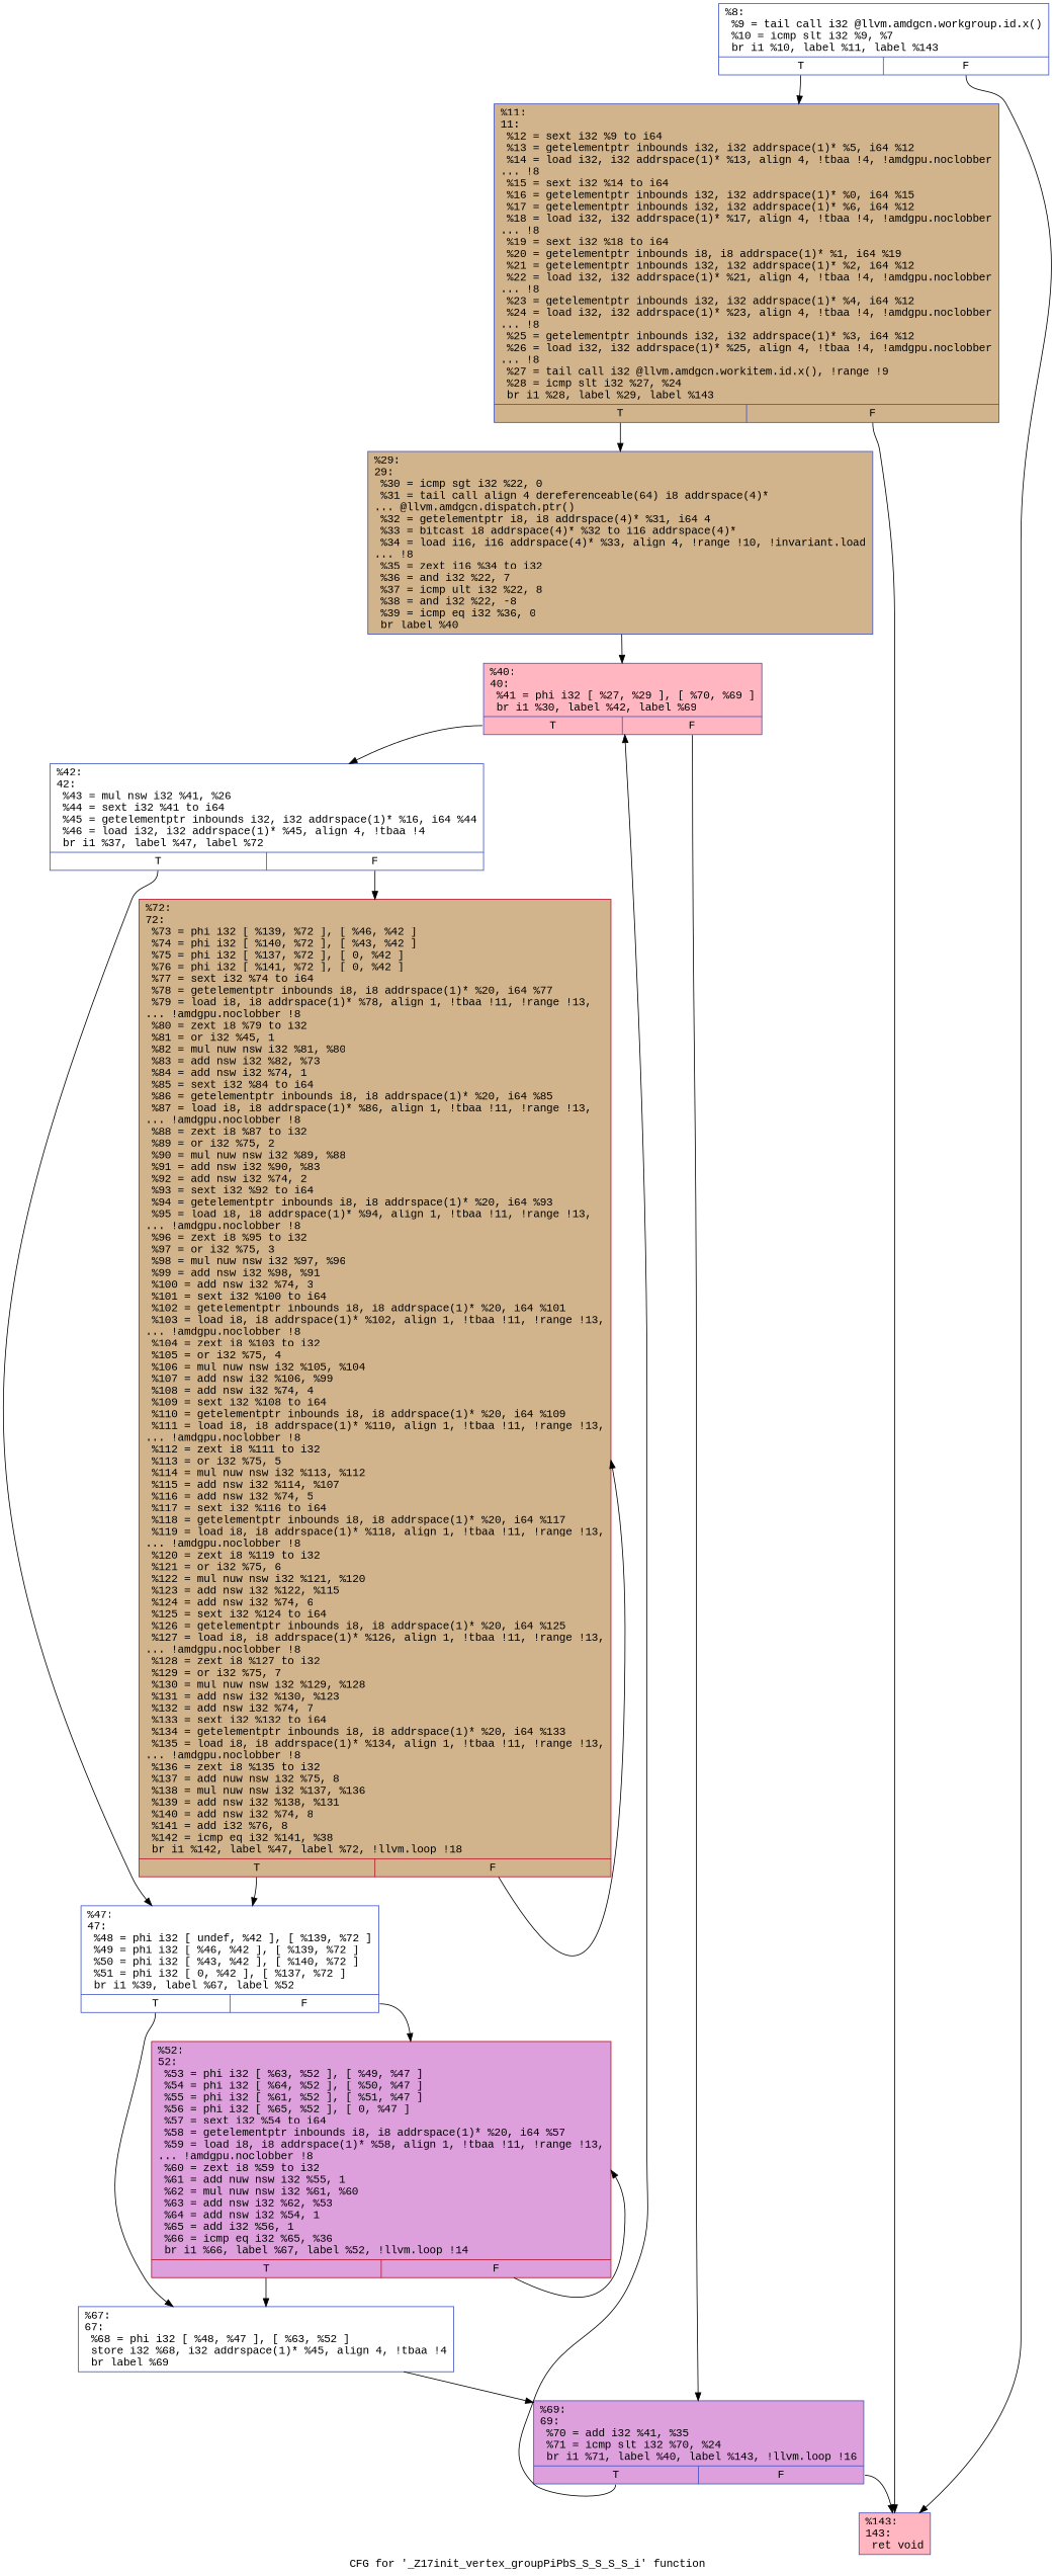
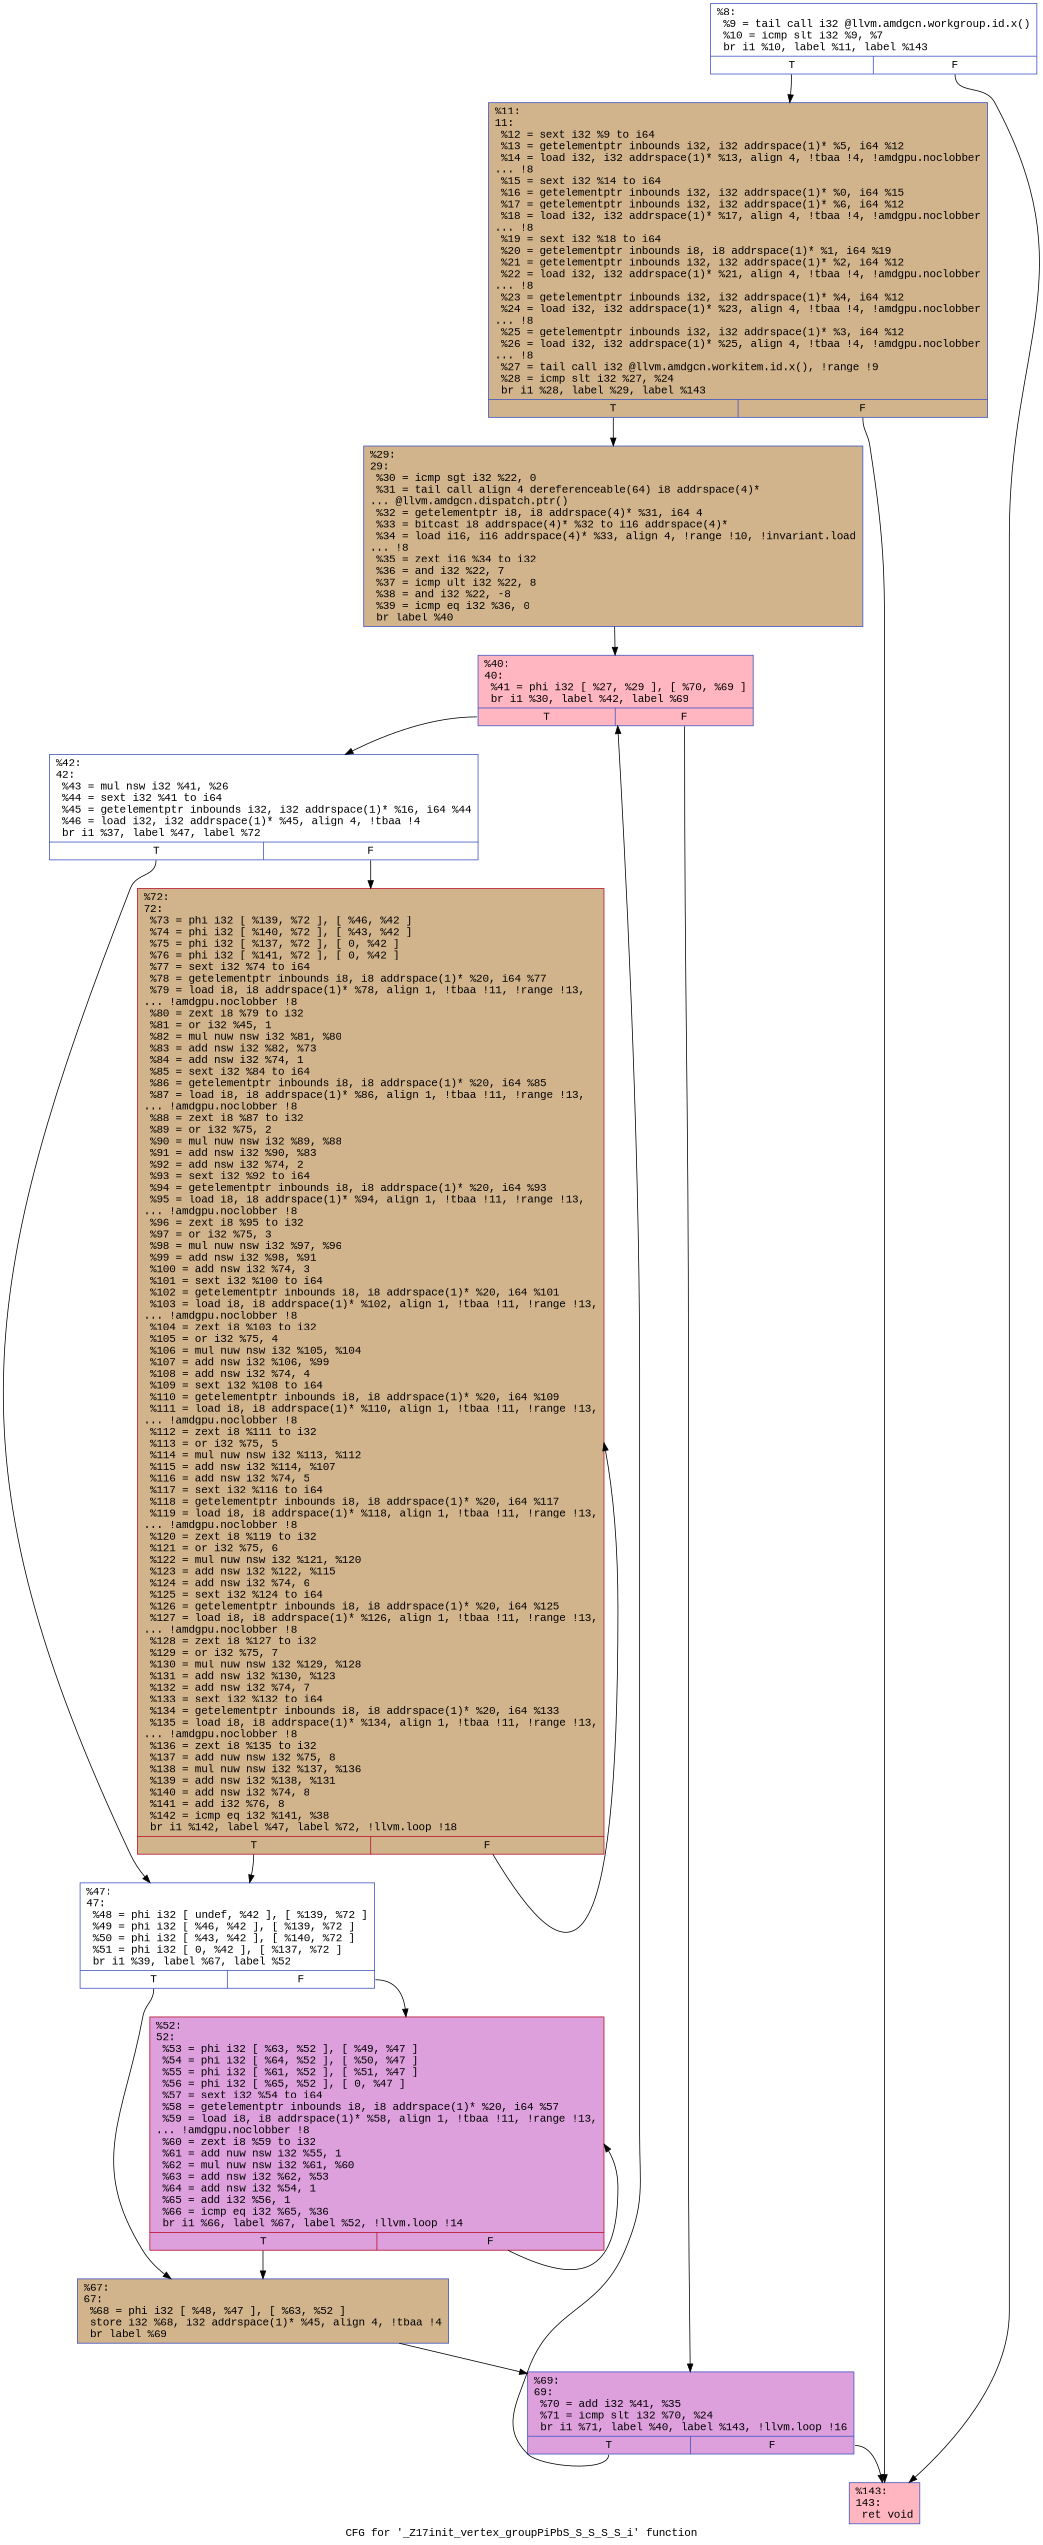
  digraph {
    fontname="Liberation Mono"
    label="CFG for '_Z17init_vertex_groupPiPbS_S_S_S_S_i' function"
    node [color="#3d50c3ff" fillcolor=white fontname="Liberation Mono" shape=record style=filled]
    edge [fontname="Liberation Mono" tailport=s0]
    n1 [label="{%8:\l  %9 = tail call i32 @llvm.amdgcn.workgroup.id.x()\l  %10 = icmp slt i32 %9, %7\l  br i1 %10, label %11, label %143\l|{<s0>T|<s1>F}}"]
    n2 [fillcolor=tan label="{%11:\l11:                                               \l  %12 = sext i32 %9 to i64\l  %13 = getelementptr inbounds i32, i32 addrspace(1)* %5, i64 %12\l  %14 = load i32, i32 addrspace(1)* %13, align 4, !tbaa !4, !amdgpu.noclobber\l... !8\l  %15 = sext i32 %14 to i64\l  %16 = getelementptr inbounds i32, i32 addrspace(1)* %0, i64 %15\l  %17 = getelementptr inbounds i32, i32 addrspace(1)* %6, i64 %12\l  %18 = load i32, i32 addrspace(1)* %17, align 4, !tbaa !4, !amdgpu.noclobber\l... !8\l  %19 = sext i32 %18 to i64\l  %20 = getelementptr inbounds i8, i8 addrspace(1)* %1, i64 %19\l  %21 = getelementptr inbounds i32, i32 addrspace(1)* %2, i64 %12\l  %22 = load i32, i32 addrspace(1)* %21, align 4, !tbaa !4, !amdgpu.noclobber\l... !8\l  %23 = getelementptr inbounds i32, i32 addrspace(1)* %4, i64 %12\l  %24 = load i32, i32 addrspace(1)* %23, align 4, !tbaa !4, !amdgpu.noclobber\l... !8\l  %25 = getelementptr inbounds i32, i32 addrspace(1)* %3, i64 %12\l  %26 = load i32, i32 addrspace(1)* %25, align 4, !tbaa !4, !amdgpu.noclobber\l... !8\l  %27 = tail call i32 @llvm.amdgcn.workitem.id.x(), !range !9\l  %28 = icmp slt i32 %27, %24\l  br i1 %28, label %29, label %143\l|{<s0>T|<s1>F}}"]
    n3 [fillcolor=lightpink label="{%143:\l143:                                              \l  ret void\l}"]
    n4 [fillcolor=tan label="{%29:\l29:                                               \l  %30 = icmp sgt i32 %22, 0\l  %31 = tail call align 4 dereferenceable(64) i8 addrspace(4)*\l... @llvm.amdgcn.dispatch.ptr()\l  %32 = getelementptr i8, i8 addrspace(4)* %31, i64 4\l  %33 = bitcast i8 addrspace(4)* %32 to i16 addrspace(4)*\l  %34 = load i16, i16 addrspace(4)* %33, align 4, !range !10, !invariant.load\l... !8\l  %35 = zext i16 %34 to i32\l  %36 = and i32 %22, 7\l  %37 = icmp ult i32 %22, 8\l  %38 = and i32 %22, -8\l  %39 = icmp eq i32 %36, 0\l  br label %40\l}"]
    n5 [fillcolor=lightpink label="{%40:\l40:                                               \l  %41 = phi i32 [ %27, %29 ], [ %70, %69 ]\l  br i1 %30, label %42, label %69\l|{<s0>T|<s1>F}}"]
    n6 [label="{%42:\l42:                                               \l  %43 = mul nsw i32 %41, %26\l  %44 = sext i32 %41 to i64\l  %45 = getelementptr inbounds i32, i32 addrspace(1)* %16, i64 %44\l  %46 = load i32, i32 addrspace(1)* %45, align 4, !tbaa !4\l  br i1 %37, label %47, label %72\l|{<s0>T|<s1>F}}"]
    n7 [fillcolor=plum label="{%69:\l69:                                               \l  %70 = add i32 %41, %35\l  %71 = icmp slt i32 %70, %24\l  br i1 %71, label %40, label %143, !llvm.loop !16\l|{<s0>T|<s1>F}}"]
    n8 [label="{%47:\l47:                                               \l  %48 = phi i32 [ undef, %42 ], [ %139, %72 ]\l  %49 = phi i32 [ %46, %42 ], [ %139, %72 ]\l  %50 = phi i32 [ %43, %42 ], [ %140, %72 ]\l  %51 = phi i32 [ 0, %42 ], [ %137, %72 ]\l  br i1 %39, label %67, label %52\l|{<s0>T|<s1>F}}"]
    n9 [color="#b70d28ff" fillcolor=tan label="{%72:\l72:                                               \l  %73 = phi i32 [ %139, %72 ], [ %46, %42 ]\l  %74 = phi i32 [ %140, %72 ], [ %43, %42 ]\l  %75 = phi i32 [ %137, %72 ], [ 0, %42 ]\l  %76 = phi i32 [ %141, %72 ], [ 0, %42 ]\l  %77 = sext i32 %74 to i64\l  %78 = getelementptr inbounds i8, i8 addrspace(1)* %20, i64 %77\l  %79 = load i8, i8 addrspace(1)* %78, align 1, !tbaa !11, !range !13,\l... !amdgpu.noclobber !8\l  %80 = zext i8 %79 to i32\l  %81 = or i32 %45, 1\l  %82 = mul nuw nsw i32 %81, %80\l  %83 = add nsw i32 %82, %73\l  %84 = add nsw i32 %74, 1\l  %85 = sext i32 %84 to i64\l  %86 = getelementptr inbounds i8, i8 addrspace(1)* %20, i64 %85\l  %87 = load i8, i8 addrspace(1)* %86, align 1, !tbaa !11, !range !13,\l... !amdgpu.noclobber !8\l  %88 = zext i8 %87 to i32\l  %89 = or i32 %75, 2\l  %90 = mul nuw nsw i32 %89, %88\l  %91 = add nsw i32 %90, %83\l  %92 = add nsw i32 %74, 2\l  %93 = sext i32 %92 to i64\l  %94 = getelementptr inbounds i8, i8 addrspace(1)* %20, i64 %93\l  %95 = load i8, i8 addrspace(1)* %94, align 1, !tbaa !11, !range !13,\l... !amdgpu.noclobber !8\l  %96 = zext i8 %95 to i32\l  %97 = or i32 %75, 3\l  %98 = mul nuw nsw i32 %97, %96\l  %99 = add nsw i32 %98, %91\l  %100 = add nsw i32 %74, 3\l  %101 = sext i32 %100 to i64\l  %102 = getelementptr inbounds i8, i8 addrspace(1)* %20, i64 %101\l  %103 = load i8, i8 addrspace(1)* %102, align 1, !tbaa !11, !range !13,\l... !amdgpu.noclobber !8\l  %104 = zext i8 %103 to i32\l  %105 = or i32 %75, 4\l  %106 = mul nuw nsw i32 %105, %104\l  %107 = add nsw i32 %106, %99\l  %108 = add nsw i32 %74, 4\l  %109 = sext i32 %108 to i64\l  %110 = getelementptr inbounds i8, i8 addrspace(1)* %20, i64 %109\l  %111 = load i8, i8 addrspace(1)* %110, align 1, !tbaa !11, !range !13,\l... !amdgpu.noclobber !8\l  %112 = zext i8 %111 to i32\l  %113 = or i32 %75, 5\l  %114 = mul nuw nsw i32 %113, %112\l  %115 = add nsw i32 %114, %107\l  %116 = add nsw i32 %74, 5\l  %117 = sext i32 %116 to i64\l  %118 = getelementptr inbounds i8, i8 addrspace(1)* %20, i64 %117\l  %119 = load i8, i8 addrspace(1)* %118, align 1, !tbaa !11, !range !13,\l... !amdgpu.noclobber !8\l  %120 = zext i8 %119 to i32\l  %121 = or i32 %75, 6\l  %122 = mul nuw nsw i32 %121, %120\l  %123 = add nsw i32 %122, %115\l  %124 = add nsw i32 %74, 6\l  %125 = sext i32 %124 to i64\l  %126 = getelementptr inbounds i8, i8 addrspace(1)* %20, i64 %125\l  %127 = load i8, i8 addrspace(1)* %126, align 1, !tbaa !11, !range !13,\l... !amdgpu.noclobber !8\l  %128 = zext i8 %127 to i32\l  %129 = or i32 %75, 7\l  %130 = mul nuw nsw i32 %129, %128\l  %131 = add nsw i32 %130, %123\l  %132 = add nsw i32 %74, 7\l  %133 = sext i32 %132 to i64\l  %134 = getelementptr inbounds i8, i8 addrspace(1)* %20, i64 %133\l  %135 = load i8, i8 addrspace(1)* %134, align 1, !tbaa !11, !range !13,\l... !amdgpu.noclobber !8\l  %136 = zext i8 %135 to i32\l  %137 = add nuw nsw i32 %75, 8\l  %138 = mul nuw nsw i32 %137, %136\l  %139 = add nsw i32 %138, %131\l  %140 = add nsw i32 %74, 8\l  %141 = add i32 %76, 8\l  %142 = icmp eq i32 %141, %38\l  br i1 %142, label %47, label %72, !llvm.loop !18\l|{<s0>T|<s1>F}}"]
-   n10 [label="{%67:\l67:                                               \l  %68 = phi i32 [ %48, %47 ], [ %63, %52 ]\l  store i32 %68, i32 addrspace(1)* %45, align 4, !tbaa !4\l  br label %69\l}"]
+   n10 [fillcolor=tan label="{%67:\l67:                                               \l  %68 = phi i32 [ %48, %47 ], [ %63, %52 ]\l  store i32 %68, i32 addrspace(1)* %45, align 4, !tbaa !4\l  br label %69\l}"]
    n11 [color="#b70d28ff" fillcolor=plum label="{%52:\l52:                                               \l  %53 = phi i32 [ %63, %52 ], [ %49, %47 ]\l  %54 = phi i32 [ %64, %52 ], [ %50, %47 ]\l  %55 = phi i32 [ %61, %52 ], [ %51, %47 ]\l  %56 = phi i32 [ %65, %52 ], [ 0, %47 ]\l  %57 = sext i32 %54 to i64\l  %58 = getelementptr inbounds i8, i8 addrspace(1)* %20, i64 %57\l  %59 = load i8, i8 addrspace(1)* %58, align 1, !tbaa !11, !range !13,\l... !amdgpu.noclobber !8\l  %60 = zext i8 %59 to i32\l  %61 = add nuw nsw i32 %55, 1\l  %62 = mul nuw nsw i32 %61, %60\l  %63 = add nsw i32 %62, %53\l  %64 = add nsw i32 %54, 1\l  %65 = add i32 %56, 1\l  %66 = icmp eq i32 %65, %36\l  br i1 %66, label %67, label %52, !llvm.loop !14\l|{<s0>T|<s1>F}}"]
    n1 -> n2
    n1 -> n3 [tailport=s1]
    n2 -> n3 [tailport=s1]
    n2 -> n4
    n4 -> n5
    n5 -> n6
    n5 -> n7 [tailport=s1]
    n6 -> n8
    n6 -> n9 [tailport=s1]
    n7 -> n3 [tailport=s1]
    n7 -> n5
    n8 -> n10
    n8 -> n11 [tailport=s1]
    n9 -> n8
    n9 -> n9 [tailport=s1]
    n10 -> n7
    n11 -> n10
    n11 -> n11 [tailport=s1]
  }
